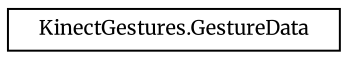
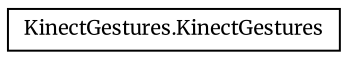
  digraph {
    rankdir=LR
    fontname=Merriweather
-   n1 [color=black fillcolor=white fontname=Merriweather fontsize=10 height=0.2 label="KinectGestures.GestureData" shape=record style=filled width=0.4]
+   n1 [color=black fillcolor=white fontname=Merriweather fontsize=10 height=0.2 label="KinectGestures.KinectGestures" shape=record style=filled width=0.4]
  }
